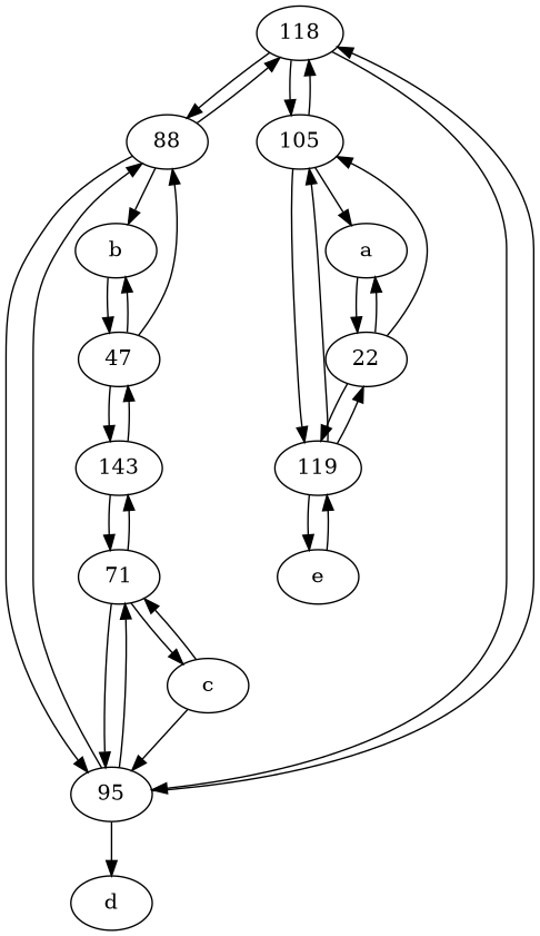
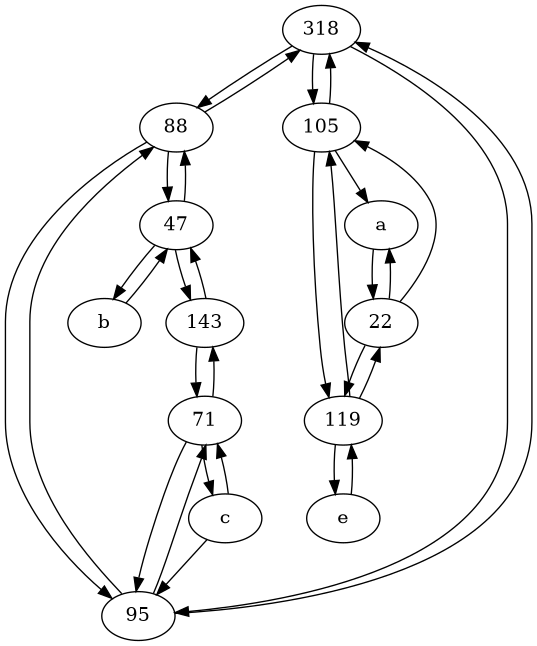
  digraph {
-   118
+   118 [label=318]
    88
    105
    95
    47
    119
    a
    71
-   d
    e
    22
    b
    143
    c
    118 -> 88
    118 -> 105
    118 -> 95
    88 -> 118
    88 -> 95
-   88 -> b
+   88 -> 47
    105 -> 118
    105 -> 119
    105 -> a
    95 -> 118
    95 -> 88
    95 -> 71
-   95 -> d
    47 -> 88
    47 -> b
    47 -> 143
    119 -> 105
    119 -> e
    119 -> 22
    a -> 22
    71 -> 95
    71 -> 143
    71 -> c
    e -> 119
    22 -> 105
    22 -> 119
    22 -> a
    b -> 47
    143 -> 47
    143 -> 71
    c -> 95
    c -> 71
  }
